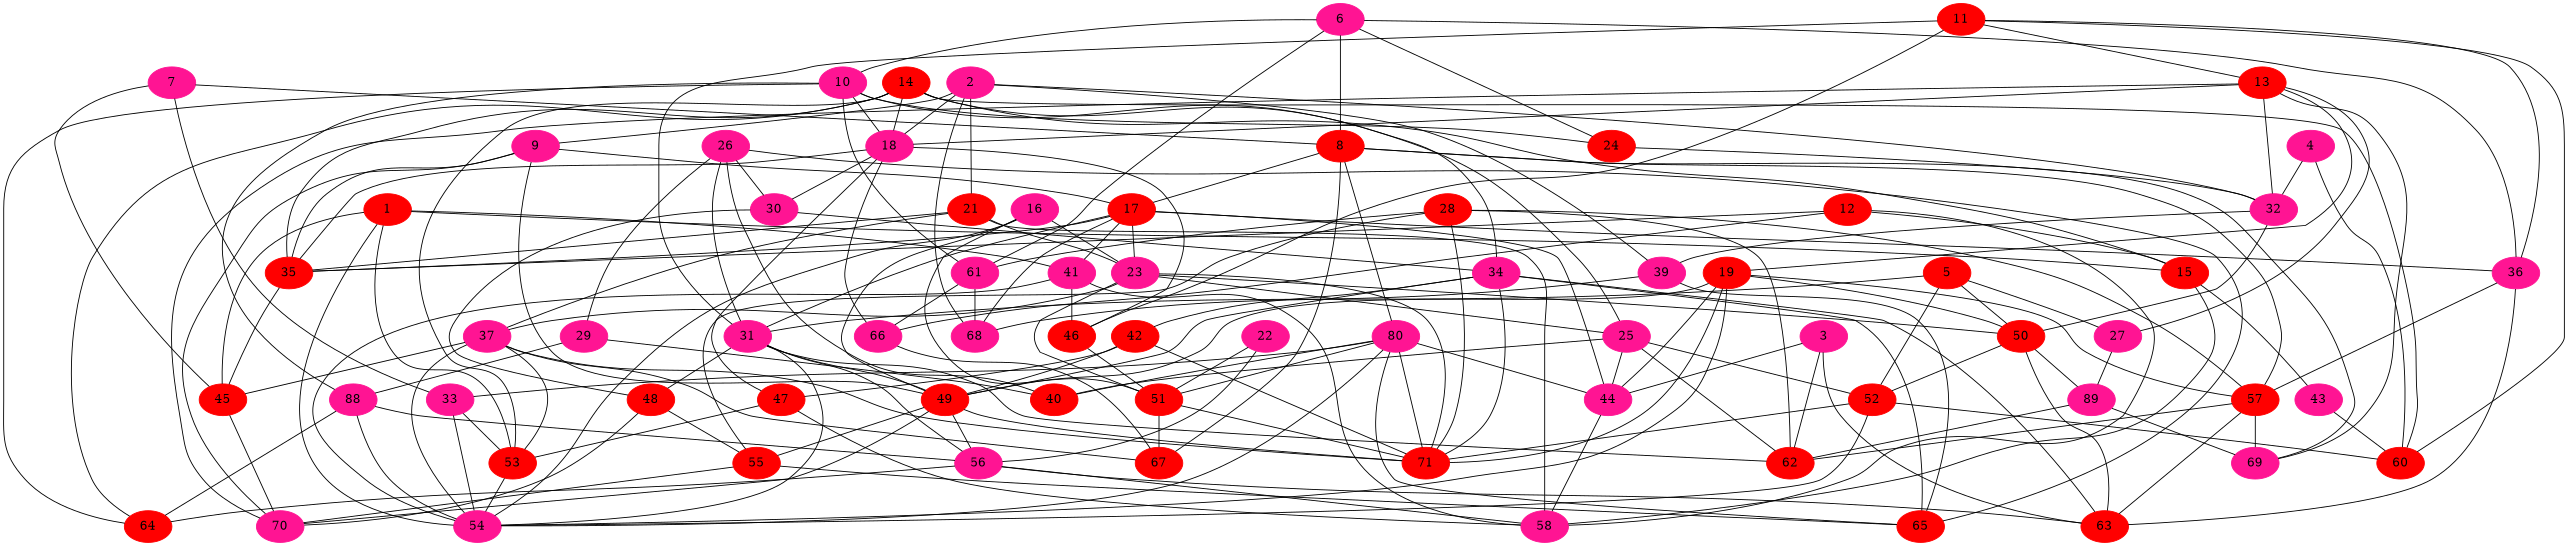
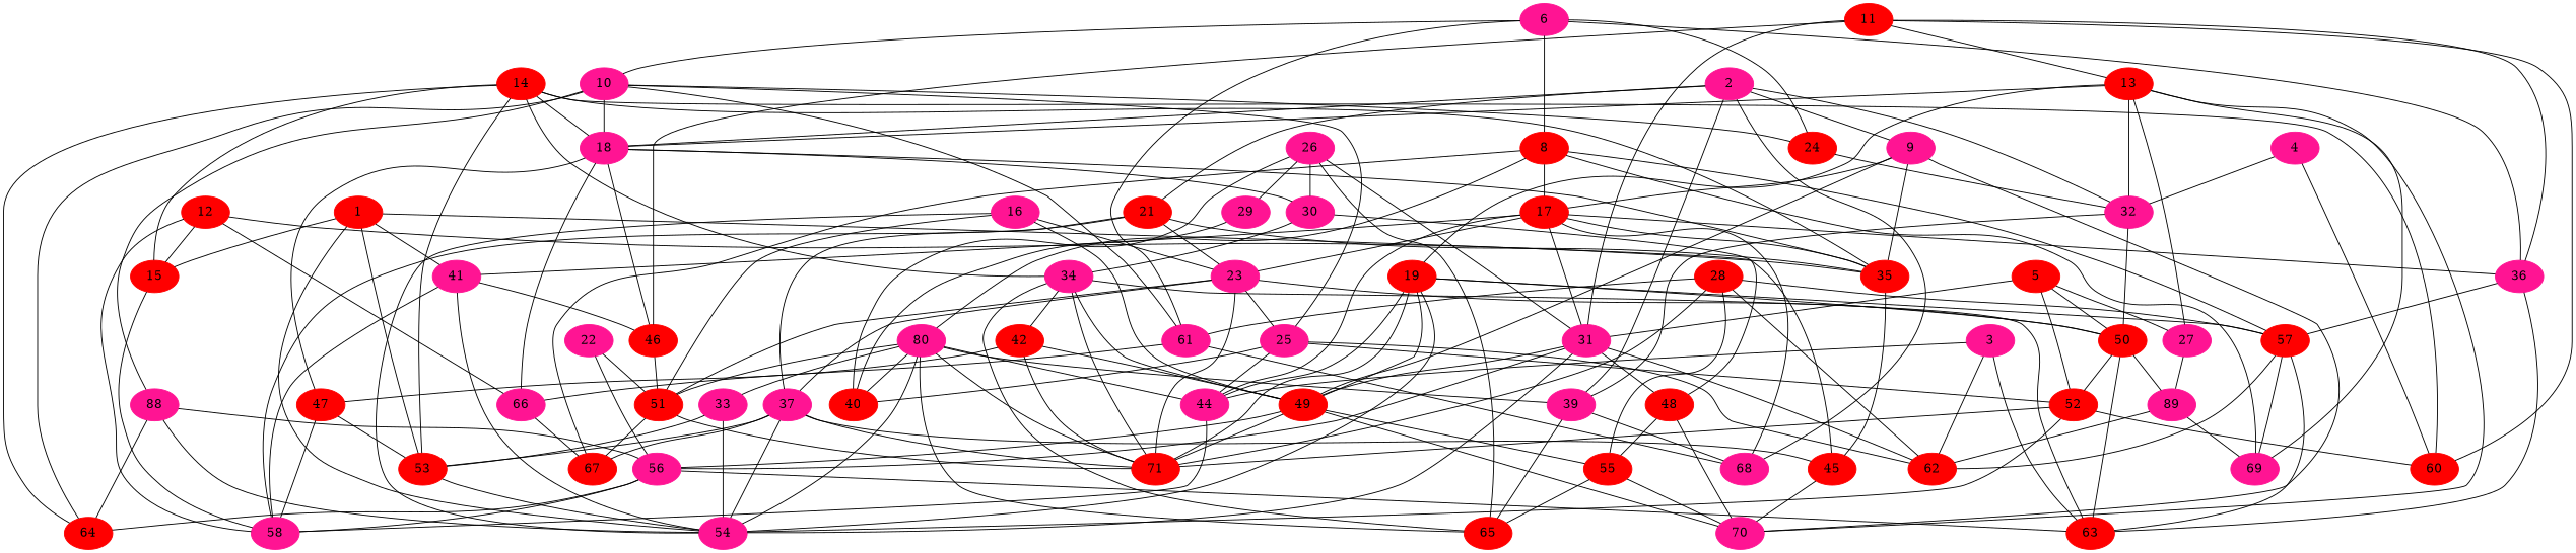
  graph {
    node [color=deeppink style=filled]
    edge [weight=1.0]
    1 [color=red]
    15 [color=red]
    41
    45 [color=red]
    53 [color=red]
    54
    58
-   43
    46 [color=red]
    70
    2
    9
    18
    21 [color=red]
    32
    39
    68
    17 [color=red]
    35 [color=red]
    49 [color=red]
    66
    30
    47 [color=red]
    23
    37
    50 [color=red]
    65 [color=red]
    3
    44
    62 [color=red]
    63 [color=red]
    4
    60 [color=red]
    5 [color=red]
    27
    31
    52 [color=red]
    n38 [label=89]
    56
    48 [color=red]
    71 [color=red]
    8 [color=red]
    6
    10
    24 [color=red]
    36
    61
    n48 [label=80]
    57 [color=red]
    67 [color=red]
    69
    25
    n53 [label=88]
    64 [color=red]
-   7
    33
    51 [color=red]
    40 [color=red]
    55 [color=red]
    11 [color=red]
    13 [color=red]
    19 [color=red]
    12 [color=red]
    14 [color=red]
    34
    42 [color=red]
    16
    22
    26
    29
    28 [color=red]
    1 -- 15
    1 -- 41
    1 -- 45
    1 -- 53
    1 -- 54
    15 -- 58
-   15 -- 43
    41 -- 54
    41 -- 58
    41 -- 46
    45 -- 70
    53 -- 54
-   43 -- 60
    46 -- 51
    2 -- 9
    2 -- 18
    2 -- 21
    2 -- 32
    2 -- 39
    2 -- 68
    9 -- 70
    9 -- 17
    9 -- 35
    9 -- 49
    18 -- 46
    18 -- 35
    18 -- 66
    18 -- 30
    18 -- 47
    21 -- 58
    21 -- 35
    21 -- 23 [weight=2.0]
    21 -- 37
    32 -- 39
    32 -- 50
    39 -- 68
    39 -- 65
    17 -- 41
    17 -- 68
    17 -- 35
    17 -- 23
    17 -- 44
    17 -- 31
    17 -- 36
    35 -- 45
    49 -- 70
    49 -- 56
    49 -- 71 [weight=2.0]
    49 -- 55 [weight=2.0]
    66 -- 67
    30 -- 48
    30 -- 34
    47 -- 53
    47 -- 58
    23 -- 37
    23 -- 50
    23 -- 71
    23 -- 25
    23 -- 51
    37 -- 45
    37 -- 53
    37 -- 54
    37 -- 71
    37 -- 67
    50 -- 63
    50 -- 52
    50 -- n38
    3 -- 44
    3 -- 62
    3 -- 63
    44 -- 58
    4 -- 32
    4 -- 60
    5 -- 50
    5 -- 27
    5 -- 31
    5 -- 52
    27 -- n38
    31 -- 54
    31 -- 49
    31 -- 62
    31 -- 56
    31 -- 48
    52 -- 54
    52 -- 60
    52 -- 71 [weight=2.0]
    n38 -- 62
    n38 -- 69
    56 -- 58
    56 -- 63
    56 -- 64
    48 -- 70
    48 -- 55
    8 -- 17
    8 -- n48
    8 -- 57
    8 -- 67
    8 -- 69
    6 -- 8
    6 -- 10
    6 -- 24
    6 -- 36
    6 -- 61
    10 -- 18
    10 -- 24
    10 -- 61
    10 -- 25
    10 -- n53
    10 -- 64
    24 -- 32
    36 -- 63
    36 -- 57
    61 -- 68
    61 -- 66
    n48 -- 54
+   n48 -- 39
    n48 -- 65
    n48 -- 44
    n48 -- 71
    n48 -- 33
    n48 -- 51
    n48 -- 40
    57 -- 62
    57 -- 63
    57 -- 69 [weight=2.0]
    25 -- 44
    25 -- 62
    25 -- 52 [weight=2.0]
    25 -- 40
    n53 -- 54
    n53 -- 56
    n53 -- 64
-   7 -- 45
-   7 -- 8
-   7 -- 33
    33 -- 53
    33 -- 54 [weight=2.0]
    51 -- 71 [weight=2.0]
    51 -- 67 [weight=2.0]
    55 -- 70
    55 -- 65
    11 -- 46 [weight=2.0]
    11 -- 60
    11 -- 31
    11 -- 36
    11 -- 13
    13 -- 70
    13 -- 18
    13 -- 32
    13 -- 27
    13 -- 69
    13 -- 19
    19 -- 54
    19 -- 49
    19 -- 50
    19 -- 44
    19 -- 71
    19 -- 57
    12 -- 15
    12 -- 58
    12 -- 35
    12 -- 66
    14 -- 15
    14 -- 53
    14 -- 18
    14 -- 35
    14 -- 60
    14 -- 64
    14 -- 34
    34 -- 49
    34 -- 65
    34 -- 63
    34 -- 71
    34 -- 42
    42 -- 49
    42 -- 47
    42 -- 71
    16 -- 54
    16 -- 49 [weight=2.0]
    16 -- 23
    16 -- 51
    22 -- 56
    22 -- 51
    26 -- 30
    26 -- 65
    26 -- 31
    26 -- 40
    26 -- 29
-   29 -- n53
    29 -- 40
    28 -- 62
    28 -- 71
    28 -- 61
    28 -- 57
    28 -- 55
  }
